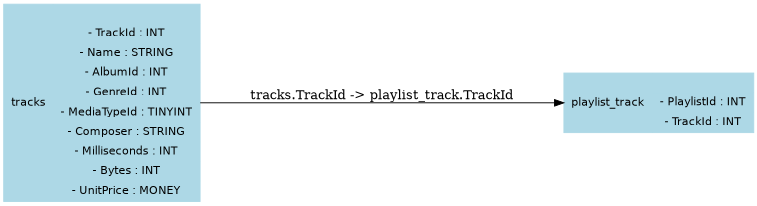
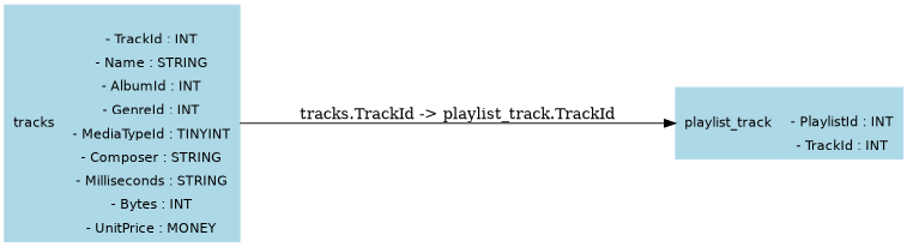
  digraph {
    concentrate=true
    nodesep=1.0
    rankdir=LR
    ranksep=1.5
    node [color=lightblue fontname=Helvetica fontsize=12 shape=record style=filled]
-   n1 [label="{ tracks | { | - TrackId : INT | - Name : STRING | - AlbumId : INT | - GenreId : INT | - MediaTypeId : TINYINT | - Composer : STRING | - Milliseconds : INT | - Bytes : INT | - UnitPrice : MONEY } }"]
+   n1 [label="{ tracks | { | - TrackId : INT | - Name : STRING | - AlbumId : INT | - GenreId : INT | - MediaTypeId : TINYINT | - Composer : STRING | - Milliseconds : STRING | - Bytes : INT | - UnitPrice : MONEY } }"]
    n2 [label="{ playlist_track | { | - PlaylistId : INT | - TrackId : INT } }"]
    n1 -> n2 [color=black headport=TrackId label="tracks.TrackId -> playlist_track.TrackId" style=solid tailport=TrackId]
  }
